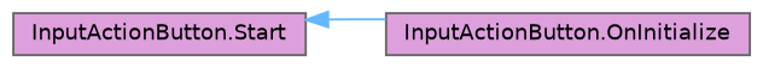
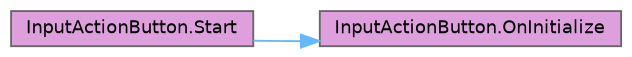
  digraph {
    rankdir=RL
    node [fillcolor=plum fontname=Helvetica fontsize=10 shape=box style=filled]
    n1 [color=gray40 fontcolor=black height=0.2 label="InputActionButton.OnInitialize" width=0.4]
    n2 [color=grey40 height=0.2 label="InputActionButton.Start" width=0.4]
-   n2 -> n1 [color=steelblue1 dir=back fontname=Helvetica fontsize=10 labelfontname=Helvetica labelfontsize=10 style=solid]
+   n1 -> n2 [color=steelblue1 dir=back fontname=Helvetica fontsize=10 labelfontname=Helvetica labelfontsize=10 style=solid]
  }
